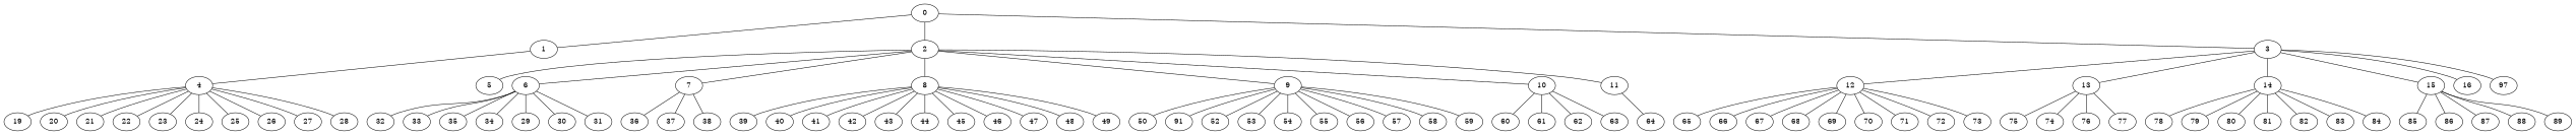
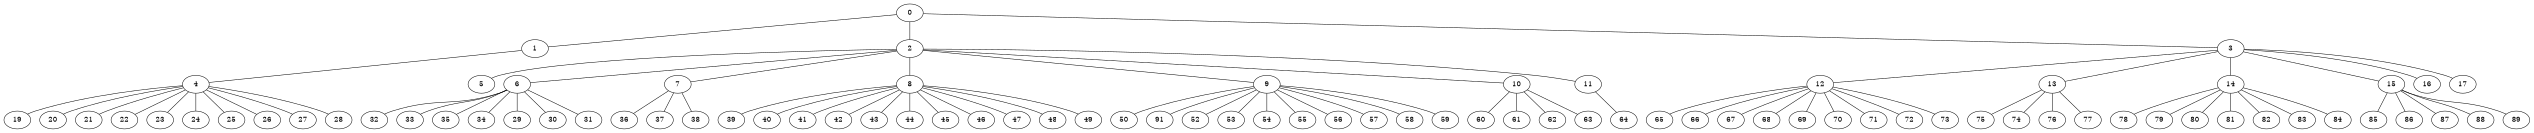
  graph {
    0
    1
    2
    3
    4
    5
    6
    7
    8
    9
    10
    11
    12
    13
    14
    15
    16
-   17 [label=97]
+   17
    19
    20
    21
    22
    23
    24
    25
    26
    27
    28
    32
    33
    35
    34
    29
    30
    31
    36
    37
    38
    39
    40
    41
    42
    43
    44
    45
    46
    47
    48
    49
    50
    n51 [label=91]
    52
    53
    54
    55
    56
    57
    58
    59
    60
    61
    62
    63
    64
    65
    66
    67
    68
    69
    70
    71
    72
    73
    75
    74
    76
    77
    78
    79
    80
    81
    82
    83
    84
    85
    86
    87
    88
    89
    0 -- 1
    0 -- 2
    0 -- 3
    1 -- 4
    2 -- 5
    2 -- 6
    2 -- 7
    2 -- 8
    2 -- 9
    2 -- 10
    2 -- 11
    3 -- 12
    3 -- 13
    3 -- 14
    3 -- 15
    3 -- 16
    3 -- 17
    4 -- 19
    4 -- 20
    4 -- 21
    4 -- 22
    4 -- 23
    4 -- 24
    4 -- 25
    4 -- 26
    4 -- 27
    4 -- 28
    6 -- 32
    6 -- 33
    6 -- 35
    6 -- 34
    6 -- 29
    6 -- 30
    6 -- 31
    7 -- 36
    7 -- 37
    7 -- 38
    8 -- 39
    8 -- 40
    8 -- 41
    8 -- 42
    8 -- 43
    8 -- 44
    8 -- 45
    8 -- 46
    8 -- 47
    8 -- 48
    8 -- 49
    9 -- 50
    9 -- n51
    9 -- 52
    9 -- 53
    9 -- 54
    9 -- 55
    9 -- 56
    9 -- 57
    9 -- 58
    9 -- 59
    10 -- 60
    10 -- 61
    10 -- 62
    10 -- 63
    11 -- 64
    12 -- 65
    12 -- 66
    12 -- 67
    12 -- 68
    12 -- 69
    12 -- 70
    12 -- 71
    12 -- 72
    12 -- 73
    13 -- 75
    13 -- 74
    13 -- 76
    13 -- 77
    14 -- 78
    14 -- 79
    14 -- 80
    14 -- 81
    14 -- 82
    14 -- 83
    14 -- 84
    15 -- 85
    15 -- 86
    15 -- 87
    15 -- 88
    15 -- 89
  }
